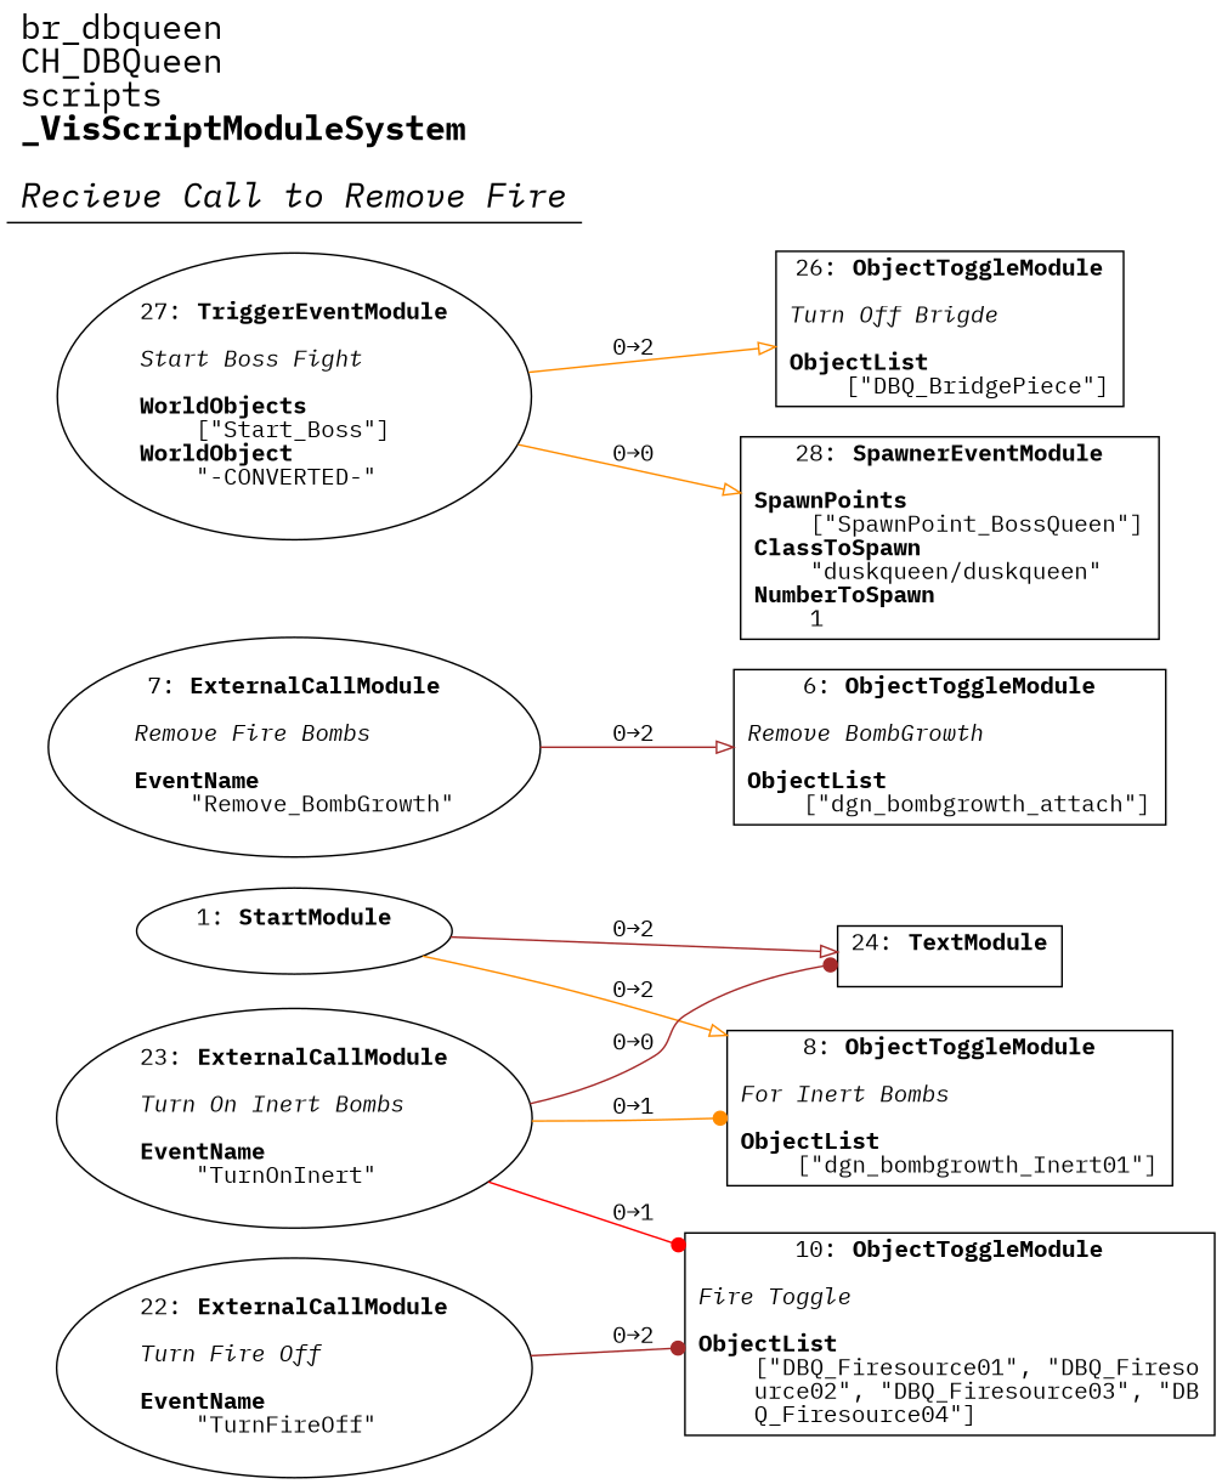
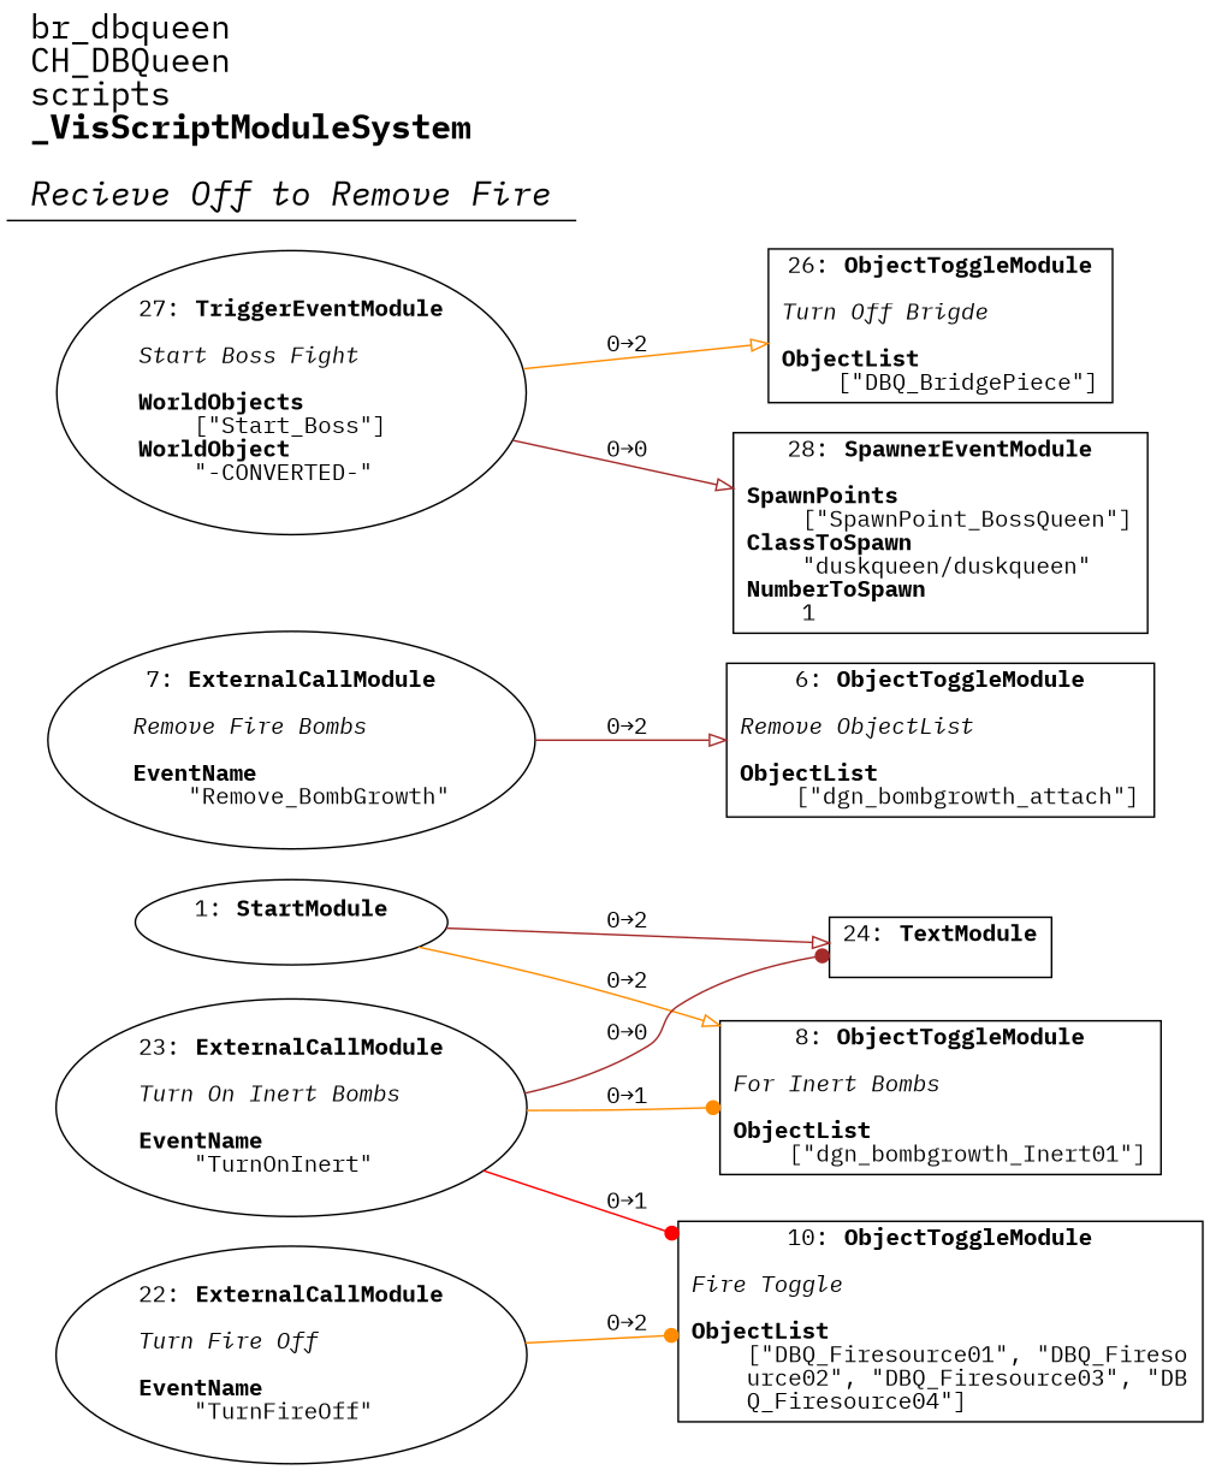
  digraph {
    fontname="IBM Plex Mono"
    rankdir=LR
    splines=spline
    node [fontname="IBM Plex Mono" shape=box]
    edge [arrowhead=onormal color=darkorange fontname="IBM Plex Mono"]
    n1 [label=<1: <b>StartModule</b><br/><br/>> shape=oval]
    n2 [label=<8: <b>ObjectToggleModule</b><br/><br/><i>For Inert Bombs<br align="left"/></i><br align="left"/><b>ObjectList</b><br align="left"/>    [&quot;dgn_bombgrowth_Inert01&quot;]<br align="left"/>>]
    n3 [label=<24: <b>TextModule</b><br/><br/>>]
    n4 [label=<10: <b>ObjectToggleModule</b><br/><br/><i>Fire Toggle<br align="left"/></i><br align="left"/><b>ObjectList</b><br align="left"/>    [&quot;DBQ_Firesource01&quot;, &quot;DBQ_Fireso<br align="left"/>    urce02&quot;, &quot;DBQ_Firesource03&quot;, &quot;DB<br align="left"/>    Q_Firesource04&quot;]<br align="left"/>>]
-   n5 [label=<6: <b>ObjectToggleModule</b><br/><br/><i>Remove BombGrowth<br align="left"/></i><br align="left"/><b>ObjectList</b><br align="left"/>    [&quot;dgn_bombgrowth_attach&quot;]<br align="left"/>>]
+   n5 [label=<6: <b>ObjectToggleModule</b><br/><br/><i>Remove ObjectList<br align="left"/></i><br align="left"/><b>ObjectList</b><br align="left"/>    [&quot;dgn_bombgrowth_attach&quot;]<br align="left"/>>]
    n6 [label=<7: <b>ExternalCallModule</b><br/><br/><i>Remove Fire Bombs<br align="left"/></i><br align="left"/><b>EventName</b><br align="left"/>    &quot;Remove_BombGrowth&quot;<br align="left"/>> shape=oval]
    n7 [label=<22: <b>ExternalCallModule</b><br/><br/><i>Turn Fire Off<br align="left"/></i><br align="left"/><b>EventName</b><br align="left"/>    &quot;TurnFireOff&quot;<br align="left"/>> shape=oval]
    n8 [label=<23: <b>ExternalCallModule</b><br/><br/><i>Turn On Inert Bombs<br align="left"/></i><br align="left"/><b>EventName</b><br align="left"/>    &quot;TurnOnInert&quot;<br align="left"/>> shape=oval]
    n9 [label=<26: <b>ObjectToggleModule</b><br/><br/><i>Turn Off Brigde<br align="left"/></i><br align="left"/><b>ObjectList</b><br align="left"/>    [&quot;DBQ_BridgePiece&quot;]<br align="left"/>>]
    n10 [label=<27: <b>TriggerEventModule</b><br/><br/><i>Start Boss Fight<br align="left"/></i><br align="left"/><b>WorldObjects</b><br align="left"/>    [&quot;Start_Boss&quot;]<br align="left"/><b>WorldObject</b><br align="left"/>    &quot;-CONVERTED-&quot;<br align="left"/>> shape=oval]
    n11 [label=<28: <b>SpawnerEventModule</b><br/><br/><b>SpawnPoints</b><br align="left"/>    [&quot;SpawnPoint_BossQueen&quot;]<br align="left"/><b>ClassToSpawn</b><br align="left"/>    &quot;duskqueen/duskqueen&quot;<br align="left"/><b>NumberToSpawn</b><br align="left"/>    1<br align="left"/>>]
-   n12 [label=<<font point-size="20">br_dbqueen<br align="left"/>CH_DBQueen<br align="left"/>scripts<br align="left"/><b>_VisScriptModuleSystem</b><br align="left"/><br/><i>Recieve Call to Remove Fire</i><br align="left"/></font>> shape=underline]
+   n12 [label=<<font point-size="20">br_dbqueen<br align="left"/>CH_DBQueen<br align="left"/>scripts<br align="left"/><b>_VisScriptModuleSystem</b><br align="left"/><br/><i>Recieve Off to Remove Fire</i><br align="left"/></font>> shape=underline]
    n1 -> n2 [label="0→2"]
    n1 -> n3 [color=brown label="0→2"]
    n6 -> n5 [color=brown label="0→2"]
-   n7 -> n4 [arrowhead=dot color=brown label="0→2"]
+   n7 -> n4 [arrowhead=dot label="0→2"]
    n8 -> n2 [arrowhead=dot label="0→1"]
    n8 -> n3 [arrowhead=dot color=brown label="0→0"]
    n8 -> n4 [arrowhead=dot color=red label="0→1"]
    n10 -> n9 [label="0→2"]
-   n10 -> n11 [label="0→0"]
+   n10 -> n11 [color=brown label="0→0"]
  }
